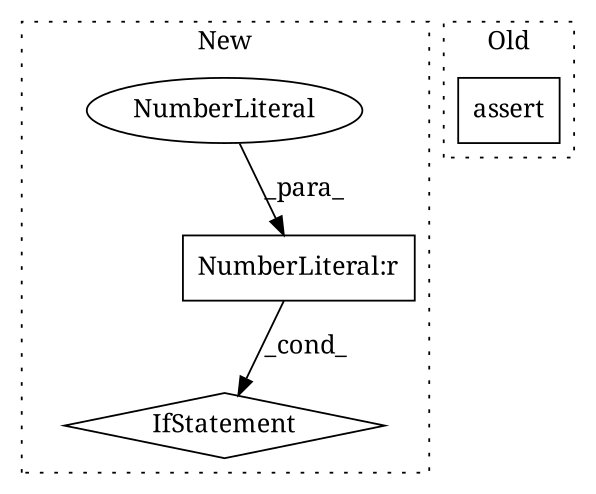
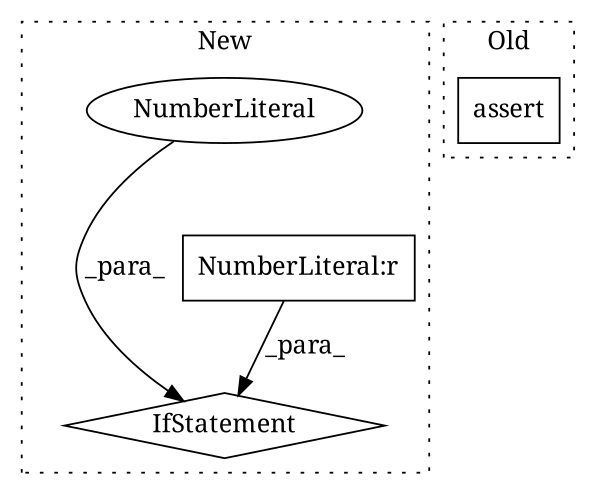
  digraph {
    fontname="Noto Serif"
    node [fontname="Noto Serif" shape=box]
    edge [fontname="Noto Serif"]
    n1 [a=25 l="4,2" label=IfStatement s="744,774" shape=diamond]
    n2 [a=27 l=3 label="NumberLiteral:r" s=770]
    n3 [a=34 l=1 label=NumberLiteral s=773 shape=ellipse]
    n4 [a=6 l=7 label=assert s=815]
    subgraph cluster_1 {
      label=New
      style=dotted
      n1
      n2
      n3
    }
    subgraph cluster_2 {
      label=Old
      style=dotted
      n4
    }
-   n2 -> n1 [label=_cond_]
-   n3 -> n2 [label=_para_]
+   n2 -> n1 [label=_para_]
+   n3 -> n1 [label=_para_]
  }
